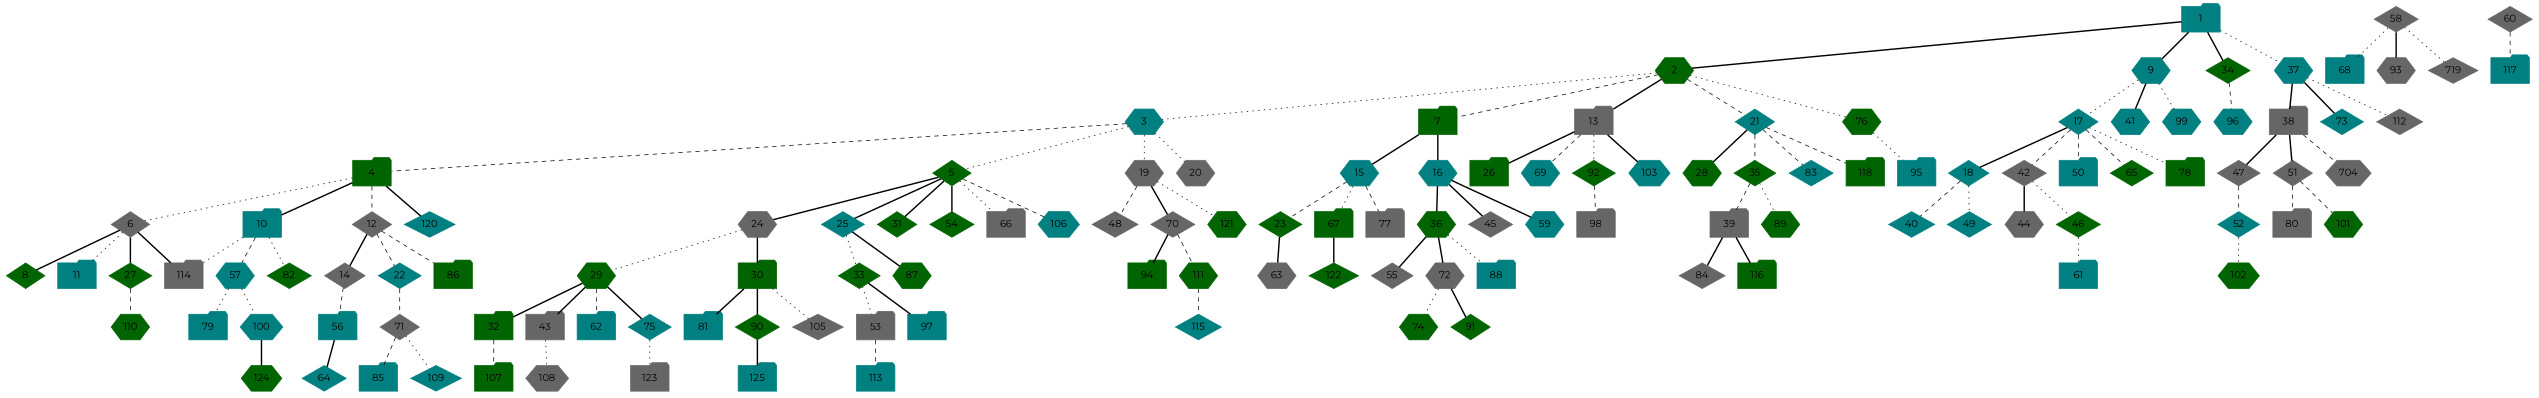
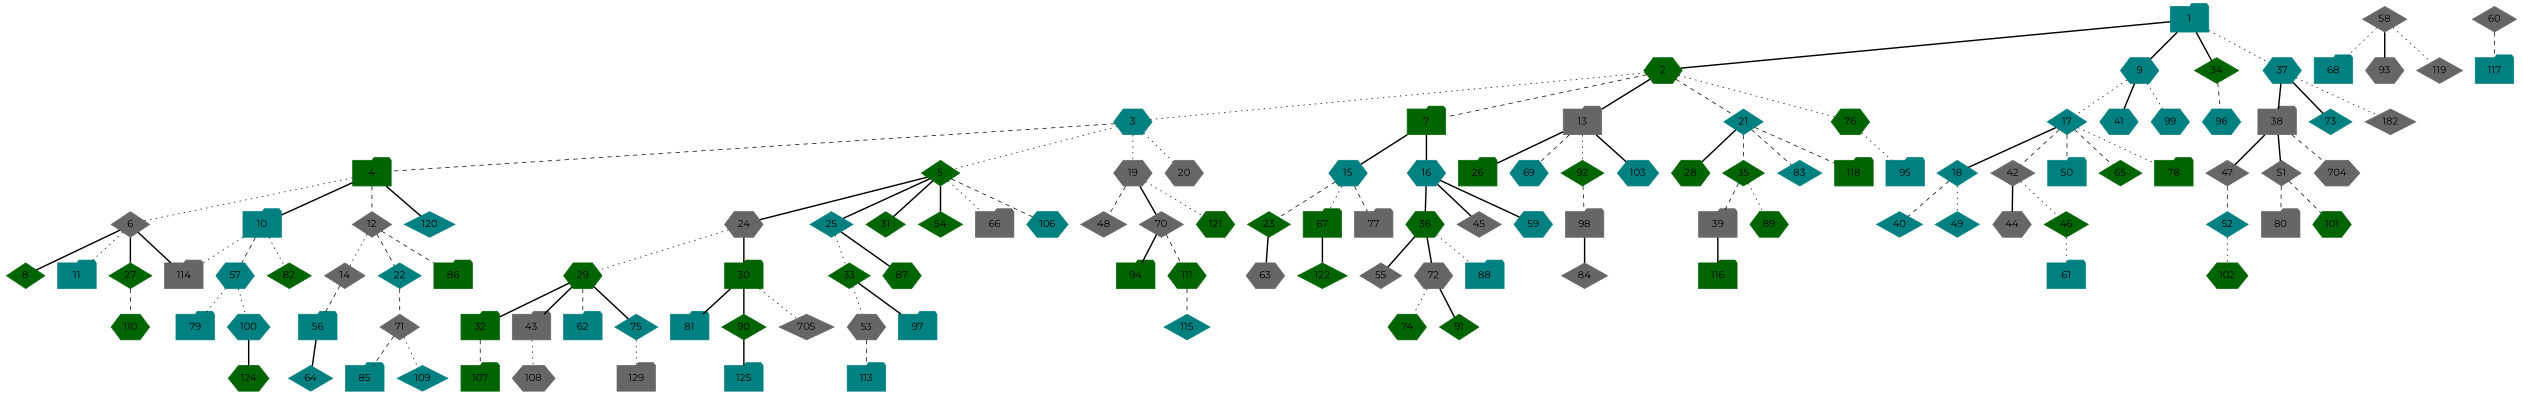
  graph {
    fontname=Montserrat
    node [color=teal fontname=Montserrat shape=diamond style=filled]
    edge [fontname=Montserrat style=bold]
    1 [shape=folder]
    2 [color=darkgreen shape=hexagon]
    9 [shape=hexagon]
    34 [color=darkgreen]
    37 [shape=hexagon]
    3 [shape=hexagon]
    7 [color=darkgreen shape=folder]
    13 [color=gray40 shape=folder]
    21
    76 [color=darkgreen shape=hexagon]
    17
    41 [shape=hexagon]
    99 [shape=hexagon]
    96 [shape=hexagon]
    38 [color=gray40 shape=folder]
    73
-   112 [color=gray40]
+   112 [color=gray40 label=182]
    4 [color=darkgreen shape=folder]
    5 [color=darkgreen]
    19 [color=gray40 shape=hexagon]
    20 [color=gray40 shape=hexagon]
    15 [shape=hexagon]
    16 [shape=hexagon]
    26 [color=darkgreen shape=folder]
    69 [shape=hexagon]
    92 [color=darkgreen]
    103 [shape=hexagon]
    28 [color=darkgreen shape=hexagon]
    35 [color=darkgreen]
    83
    118 [color=darkgreen shape=folder]
    95 [shape=folder]
    6 [color=gray40]
    10 [shape=folder]
    12 [color=gray40]
    120
    24 [color=gray40 shape=hexagon]
    25
    31 [color=darkgreen]
    54 [color=darkgreen]
    66 [color=gray40 shape=folder]
    106 [shape=hexagon]
    48 [color=gray40]
    70 [color=gray40]
    121 [color=darkgreen shape=hexagon]
    8 [color=darkgreen]
    11 [shape=folder]
    27 [color=darkgreen]
    114 [color=gray40 shape=folder]
    57 [shape=hexagon]
    82 [color=darkgreen]
    14 [color=gray40]
    22
    86 [color=darkgreen shape=folder]
    29 [color=darkgreen shape=hexagon]
    30 [color=darkgreen shape=folder]
    33 [color=darkgreen]
    87 [color=darkgreen shape=hexagon]
    110 [color=darkgreen shape=hexagon]
    58 [color=gray40]
    68 [shape=folder]
    93 [color=gray40 shape=hexagon]
-   119 [color=gray40 label=719]
+   119 [color=gray40]
    23 [color=darkgreen]
    67 [color=darkgreen shape=folder]
    77 [color=gray40 shape=folder]
    36 [color=darkgreen shape=hexagon]
    45 [color=gray40]
    59 [shape=hexagon]
    18
    42 [color=gray40]
    50 [shape=folder]
    65 [color=darkgreen]
    78 [color=darkgreen shape=folder]
    79 [shape=folder]
    100 [shape=hexagon]
    56 [shape=folder]
    71 [color=gray40]
    98 [color=gray40 shape=folder]
    64
    63 [color=gray40 shape=hexagon]
    122 [color=darkgreen]
    55 [color=gray40]
    72 [color=gray40 shape=hexagon]
    88 [shape=folder]
    40
    49
    44 [color=gray40 shape=hexagon]
    46 [color=darkgreen]
    94 [color=darkgreen shape=folder]
    111 [color=darkgreen shape=hexagon]
    39 [color=gray40 shape=folder]
    89 [color=darkgreen shape=hexagon]
    85 [shape=folder]
    109
    32 [color=darkgreen shape=folder]
    43 [color=gray40 shape=folder]
    62 [shape=folder]
    75
    81 [shape=folder]
    90 [color=darkgreen]
-   105 [color=gray40]
-   53 [color=gray40 shape=folder]
+   105 [color=gray40 label=705]
+   53 [color=gray40 shape=hexagon]
    97 [shape=folder]
    107 [color=darkgreen shape=folder]
    108 [color=gray40 shape=hexagon]
-   123 [color=gray40 shape=folder]
+   123 [color=gray40 shape=folder label=129]
    125 [shape=folder]
    113 [shape=folder]
    84 [color=gray40]
    116 [color=darkgreen shape=folder]
    74 [color=darkgreen shape=hexagon]
    91 [color=darkgreen]
    47 [color=gray40]
    51 [color=gray40]
    n116 [color=gray40 label=704 shape=hexagon]
    52
    80 [color=gray40 shape=folder]
    101 [color=darkgreen shape=hexagon]
    60 [color=gray40]
    117 [shape=folder]
    61 [shape=folder]
    102 [color=darkgreen shape=hexagon]
    124 [color=darkgreen shape=hexagon]
    115
    1 -- 2
    1 -- 9
    1 -- 34
    1 -- 37 [style=dotted]
    2 -- 3 [style=dotted]
    2 -- 7 [style=dashed]
    2 -- 13
    2 -- 21 [style=dashed]
    2 -- 76 [style=dotted]
    9 -- 17 [style=dotted]
    9 -- 41
    9 -- 99 [style=dotted]
    34 -- 96 [style=dashed]
    37 -- 38
    37 -- 73
    37 -- 112 [style=dotted]
    3 -- 4 [style=dashed]
    3 -- 5 [style=dotted]
    3 -- 19 [style=dotted]
    3 -- 20 [style=dotted]
    7 -- 15
    7 -- 16
    13 -- 26
    13 -- 69 [style=dashed]
    13 -- 92 [style=dotted]
    13 -- 103
    21 -- 28
    21 -- 35 [style=dashed]
    21 -- 83 [style=dashed]
    21 -- 118 [style=dashed]
    76 -- 95 [style=dotted]
    17 -- 18
    17 -- 42 [style=dashed]
    17 -- 50 [style=dashed]
    17 -- 65 [style=dashed]
    17 -- 78 [style=dotted]
    38 -- 47
    38 -- 51
    38 -- n116 [style=dashed]
    4 -- 6 [style=dotted]
    4 -- 10
    4 -- 12 [style=dashed]
    4 -- 120
    5 -- 24
    5 -- 25
    5 -- 31
    5 -- 54
    5 -- 66 [style=dotted]
    5 -- 106 [style=dashed]
    19 -- 48 [style=dashed]
    19 -- 70
    19 -- 121 [style=dotted]
    15 -- 23 [style=dashed]
    15 -- 67 [style=dotted]
    15 -- 77 [style=dashed]
    16 -- 36
    16 -- 45
    16 -- 59
    92 -- 98 [style=dashed]
    35 -- 39 [style=dashed]
    35 -- 89 [style=dotted]
    6 -- 8
    6 -- 11 [style=dotted]
    6 -- 27
    6 -- 114
    10 -- 114 [style=dotted]
    10 -- 57 [style=dashed]
    10 -- 82 [style=dotted]
-   12 -- 14
+   12 -- 14 [style=dotted]
    12 -- 22 [style=dashed]
    12 -- 86 [style=dashed]
    24 -- 29 [style=dotted]
    24 -- 30
    25 -- 33 [style=dotted]
    25 -- 87
    70 -- 94
    70 -- 111 [style=dashed]
    27 -- 110 [style=dashed]
    57 -- 79 [style=dotted]
    57 -- 100 [style=dotted]
    14 -- 56 [style=dashed]
    22 -- 71 [style=dashed]
    29 -- 32
    29 -- 43
    29 -- 62 [style=dashed]
    29 -- 75
    30 -- 81
    30 -- 90
    30 -- 105 [style=dotted]
    33 -- 53 [style=dotted]
    33 -- 97
    58 -- 68 [style=dotted]
    58 -- 93
    58 -- 119 [style=dotted]
    23 -- 63
    67 -- 122
    36 -- 55
    36 -- 72
    36 -- 88 [style=dotted]
    18 -- 40 [style=dashed]
    18 -- 49 [style=dotted]
    42 -- 44
    42 -- 46 [style=dotted]
    100 -- 124
    56 -- 64
    71 -- 85 [style=dashed]
    71 -- 109 [style=dotted]
    72 -- 74 [style=dotted]
    72 -- 91
    46 -- 61 [style=dotted]
    111 -- 115 [style=dashed]
-   39 -- 84
+   98 -- 84
    39 -- 116
    32 -- 107 [style=dashed]
    43 -- 108 [style=dotted]
    75 -- 123 [style=dotted]
    90 -- 125
    53 -- 113 [style=dashed]
    47 -- 52 [style=dashed]
    51 -- 80 [style=dashed]
    51 -- 101 [style=dashed]
    52 -- 102 [style=dotted]
    60 -- 117 [style=dashed]
  }
